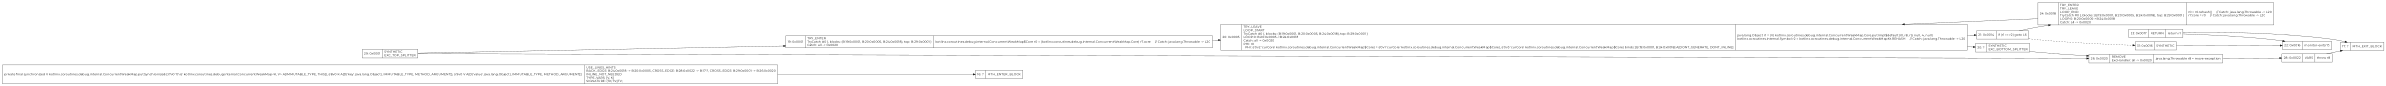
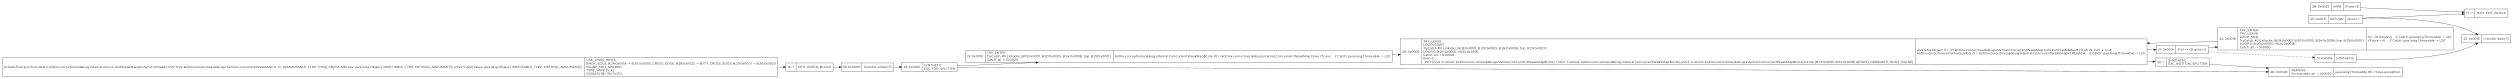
  digraph {
    fontname=Montserrat
    rankdir=LR
    node [fontname=Montserrat shape=record]
    edge [fontname=Montserrat]
    n1 [label="{16\:\ ?|MTH_ENTER_BLOCK\l}"]
+   n2 [label="{18\:\ 0x0000|monitor\-enter(r7)\l}"]
    n3 [label="{29\:\ 0x0001|SYNTHETIC\lEXC_TOP_SPLITTER\l}"]
    n4 [label="{19\:\ 0x0001|TRY_ENTER\lTryCatch #0 \{, blocks: (B:19:0x0001, B:20:0x0005, B:24:0x0018), top: B:29:0x0001 \}\lCatch: all \-\> 0x0020\l|kotlinx.coroutines.debug.internal.ConcurrentWeakMap$Core r0 = (kotlinx.coroutines.debug.internal.ConcurrentWeakMap.Core) r7.core     \/\/ Catch: java.lang.Throwable \-\> L20\l}"]
    n5 [label="{26\:\ 0x0020|REMOVE\lExcHandler: all \-\> 0x0020\l|java.lang.Throwable r8 = move\-exception\l}"]
    n6 [label="{20\:\ 0x0005|TRY_LEAVE\lLOOP_START\lTryCatch #0 \{, blocks: (B:19:0x0001, B:20:0x0005, B:24:0x0018), top: B:29:0x0001 \}\lLOOP:0: B:20:0x0005\-\>B:24:0x0018\lCatch: all \-\> 0x0020\lPHI: r0 \l  PHI: (r0v2 'curCore' kotlinx.coroutines.debug.internal.ConcurrentWeakMap$Core) = (r0v1 'curCore' kotlinx.coroutines.debug.internal.ConcurrentWeakMap$Core), (r0v3 'curCore' kotlinx.coroutines.debug.internal.ConcurrentWeakMap$Core) binds: [B:19:0x0001, B:24:0x0018] A[DONT_GENERATE, DONT_INLINE]\l|java.lang.Object r1 = (V) kotlinx.coroutines.debug.internal.ConcurrentWeakMap.Core.putImpl$default(r0, r8, r9, null, 4, null)\lkotlinx.coroutines.internal.Symbol r2 = kotlinx.coroutines.debug.internal.ConcurrentWeakMapKt.REHASH     \/\/ Catch: java.lang.Throwable \-\> L20\l}"]
    n7 [label="{28\:\ 0x0022|VARS\l|throw r8\l}"]
    n8 [label="{21\:\ 0x0014|if (r1 == r2) goto L6\l}"]
    n9 [label="{30\:\ ?|SYNTHETIC\lEXC_BOTTOM_SPLITTER\l}"]
    n10 [label="{24\:\ 0x0018|TRY_ENTER\lTRY_LEAVE\lLOOP_END\lTryCatch #0 \{, blocks: (B:19:0x0001, B:20:0x0005, B:24:0x0018), top: B:29:0x0001 \}\lLOOP:0: B:20:0x0005\-\>B:24:0x0018\lCatch: all \-\> 0x0020\l|r0 = r0.rehash()     \/\/ Catch: java.lang.Throwable \-\> L20\lr7.core = r0     \/\/ Catch: java.lang.Throwable \-\> L20\l}"]
    n11 [label="{31\:\ 0x0016|SYNTHETIC\l}"]
    n12 [label="{22\:\ 0x0016|monitor\-exit(r7)\l}"]
    n13 [label="{23\:\ 0x0017|RETURN\l|return r1\l}"]
    n14 [label="{17\:\ ?|MTH_EXIT_BLOCK\l}"]
    n15 [label="{private final synchronized V kotlinx.coroutines.debug.internal.ConcurrentWeakMap.putSynchronized((r7v0 'this' kotlinx.coroutines.debug.internal.ConcurrentWeakMap\<K, V\> A[IMMUTABLE_TYPE, THIS]), (r8v0 K A[D('key' java.lang.Object), IMMUTABLE_TYPE, METHOD_ARGUMENT]), (r9v0 V A[D('value' java.lang.Object), IMMUTABLE_TYPE, METHOD_ARGUMENT]))  | USE_LINES_HINTS\lBACK_EDGE: B:24:0x0018 \-\> B:20:0x0005, CROSS_EDGE: B:28:0x0022 \-\> B:17:?, CROSS_EDGE: B:29:0x0001 \-\> B:26:0x0020\lINLINE_NOT_NEEDED\lTYPE_VARS: [V, K]\lSIGNATURE: (TK;TV;)TV;\l}"]
+   n1 -> n2
+   n2 -> n3
    n3 -> n4
    n3 -> n5
    n4 -> n6
-   n5 -> n7
    n6 -> n8
    n6 -> n9
    n7 -> n14
    n8 -> n10
    n8 -> n11 [style=dashed]
    n9 -> n5
    n10 -> n6
    n11 -> n12
    n13 -> n12
    n13 -> n14
    n15 -> n1
  }
